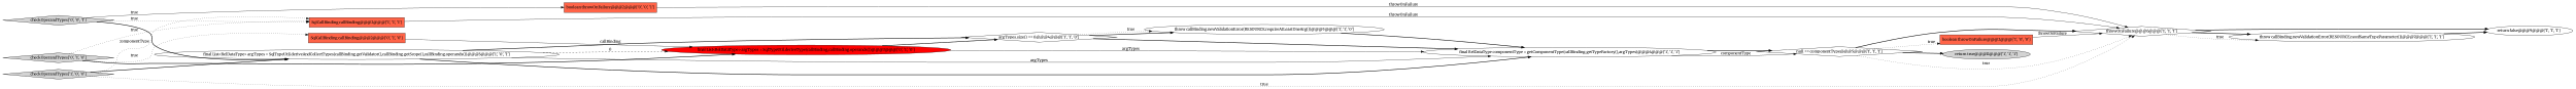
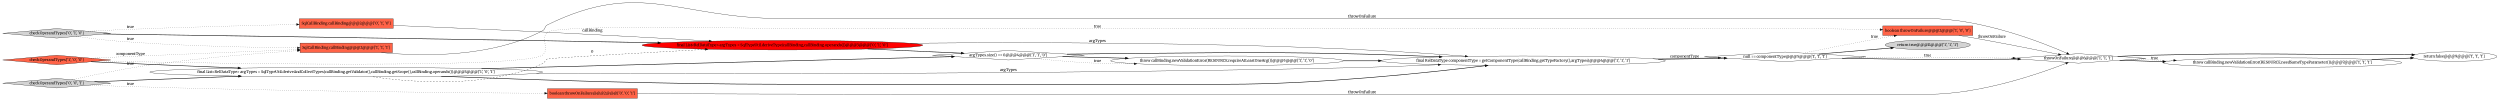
  digraph {
    fontname=Merriweather
    rankdir=LR
    node [fillcolor=white fontname=Merriweather shape=ellipse style=filled]
    edge [fontname=Merriweather style=bold]
    n1 [label="argTypes.size() == 0@@@4@@@['1', '1', '0']" shape=diamond]
    n2 [label="throw callBinding.newValidationError(RESOURCE.requireAtLeastOneArg())@@@5@@@['1', '1', '0']"]
    n3 [label="final RelDataType componentType = getComponentType(callBinding.getTypeFactory(),argTypes)@@@4@@@['1', '1', '1']"]
    n4 [label="null == componentType@@@5@@@['1', '1', '1']" shape=diamond]
    n5 [fillcolor=tomato label="boolean throwOnFailure@@@2@@@['1', '0', '0']" shape=box]
    n6 [label="throwOnFailure@@@6@@@['1', '1', '1']" shape=diamond]
    n7 [label="throw callBinding.newValidationError(RESOURCE.needSameTypeParameter())@@@7@@@['1', '1', '1']"]
    n8 [label="return false@@@9@@@['1', '1', '1']"]
    n9 [fillcolor=tomato label="SqlCallBinding callBinding@@@2@@@['1', '1', '1']" shape=box]
    n10 [fillcolor=lightgray label="return true@@@11@@@['1', '1', '1']"]
    n11 [fillcolor=tomato label="SqlCallBinding callBinding@@@2@@@['0', '1', '0']" shape=box]
    n12 [fillcolor=red label="final List<RelDataType> argTypes = SqlTypeUtil.deriveType(callBinding,callBinding.operands())@@@3@@@['0', '1', '0']"]
    n13 [fillcolor=lightgray label="checkOperandTypes['0', '0', '1']" shape=diamond]
    n14 [fillcolor=tomato label="boolean throwOnFailure@@@2@@@['0', '0', '1']" shape=box]
    n15 [label="final List<RelDataType> argTypes = SqlTypeUtil.deriveAndCollectTypes(callBinding.getValidator(),callBinding.getScope(),callBinding.operands())@@@3@@@['1', '0', '1']"]
-   n16 [fillcolor=lightgray label="checkOperandTypes['1', '0', '0']" shape=diamond]
+   n16 [fillcolor=tomato label="checkOperandTypes['1', '0', '0']" shape=diamond]
    n17 [fillcolor=lightgray label="checkOperandTypes['0', '1', '0']" shape=diamond]
    n1 -> n2
    n1 -> n2 [label=true style=dotted]
    n1 -> n3
    n2 -> n3
    n3 -> n4
    n3 -> n4 [label=componentType style=solid]
    n4 -> n5 [label=true style=dotted]
    n4 -> n6 [label=true style=dotted]
    n4 -> n6
    n4 -> n10
    n5 -> n6 [label=throwOnFailure style=solid]
    n6 -> n7 [label=true style=dotted]
    n6 -> n7
    n6 -> n8
    n7 -> n8
    n9 -> n6 [label=throwOnFailure style=solid]
    n11 -> n12 [label=callBinding style=solid]
    n12 -> n1
    n12 -> n3 [label=argTypes style=solid]
    n13 -> n9 [label=true style=dotted]
-   n13 -> n14 [label=true style=solid]
+   n13 -> n14 [label=true style=dotted]
    n13 -> n15
    n14 -> n6 [label=throwOnFailure style=solid]
    n15 -> n1
    n15 -> n3 [label=argTypes style=solid]
    n15 -> n3
    n15 -> n12 [label=0 style=dashed]
-   n16 -> n6 [label=true style=dotted]
+   n16 -> n5 [label=true style=dotted]
    n16 -> n9 [label=componentType style=dotted]
    n16 -> n15
    n17 -> n9 [label=true style=dotted]
    n17 -> n11 [label=true style=dotted]
    n17 -> n12
  }
